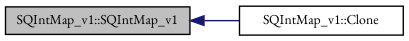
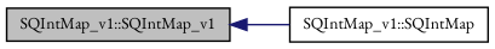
  digraph {
    rankdir=LR
    fontname="EB Garamond"
    node [color=black fontname="EB Garamond" fontsize=10 shape=record]
    n1 [fillcolor=grey75 fontcolor=black height=0.2 label="SQIntMap_v1::SQIntMap_v1" style=filled width=0.4]
-   n2 [height=0.2 label="SQIntMap_v1::Clone" width=0.4]
+   n2 [height=0.2 label="SQIntMap_v1::SQIntMap" width=0.4]
    n1 -> n2 [color=midnightblue dir=back fontname="EB Garamond" fontsize=10 labelfontname=FreeSans labelfontsize=10 style=solid]
  }
